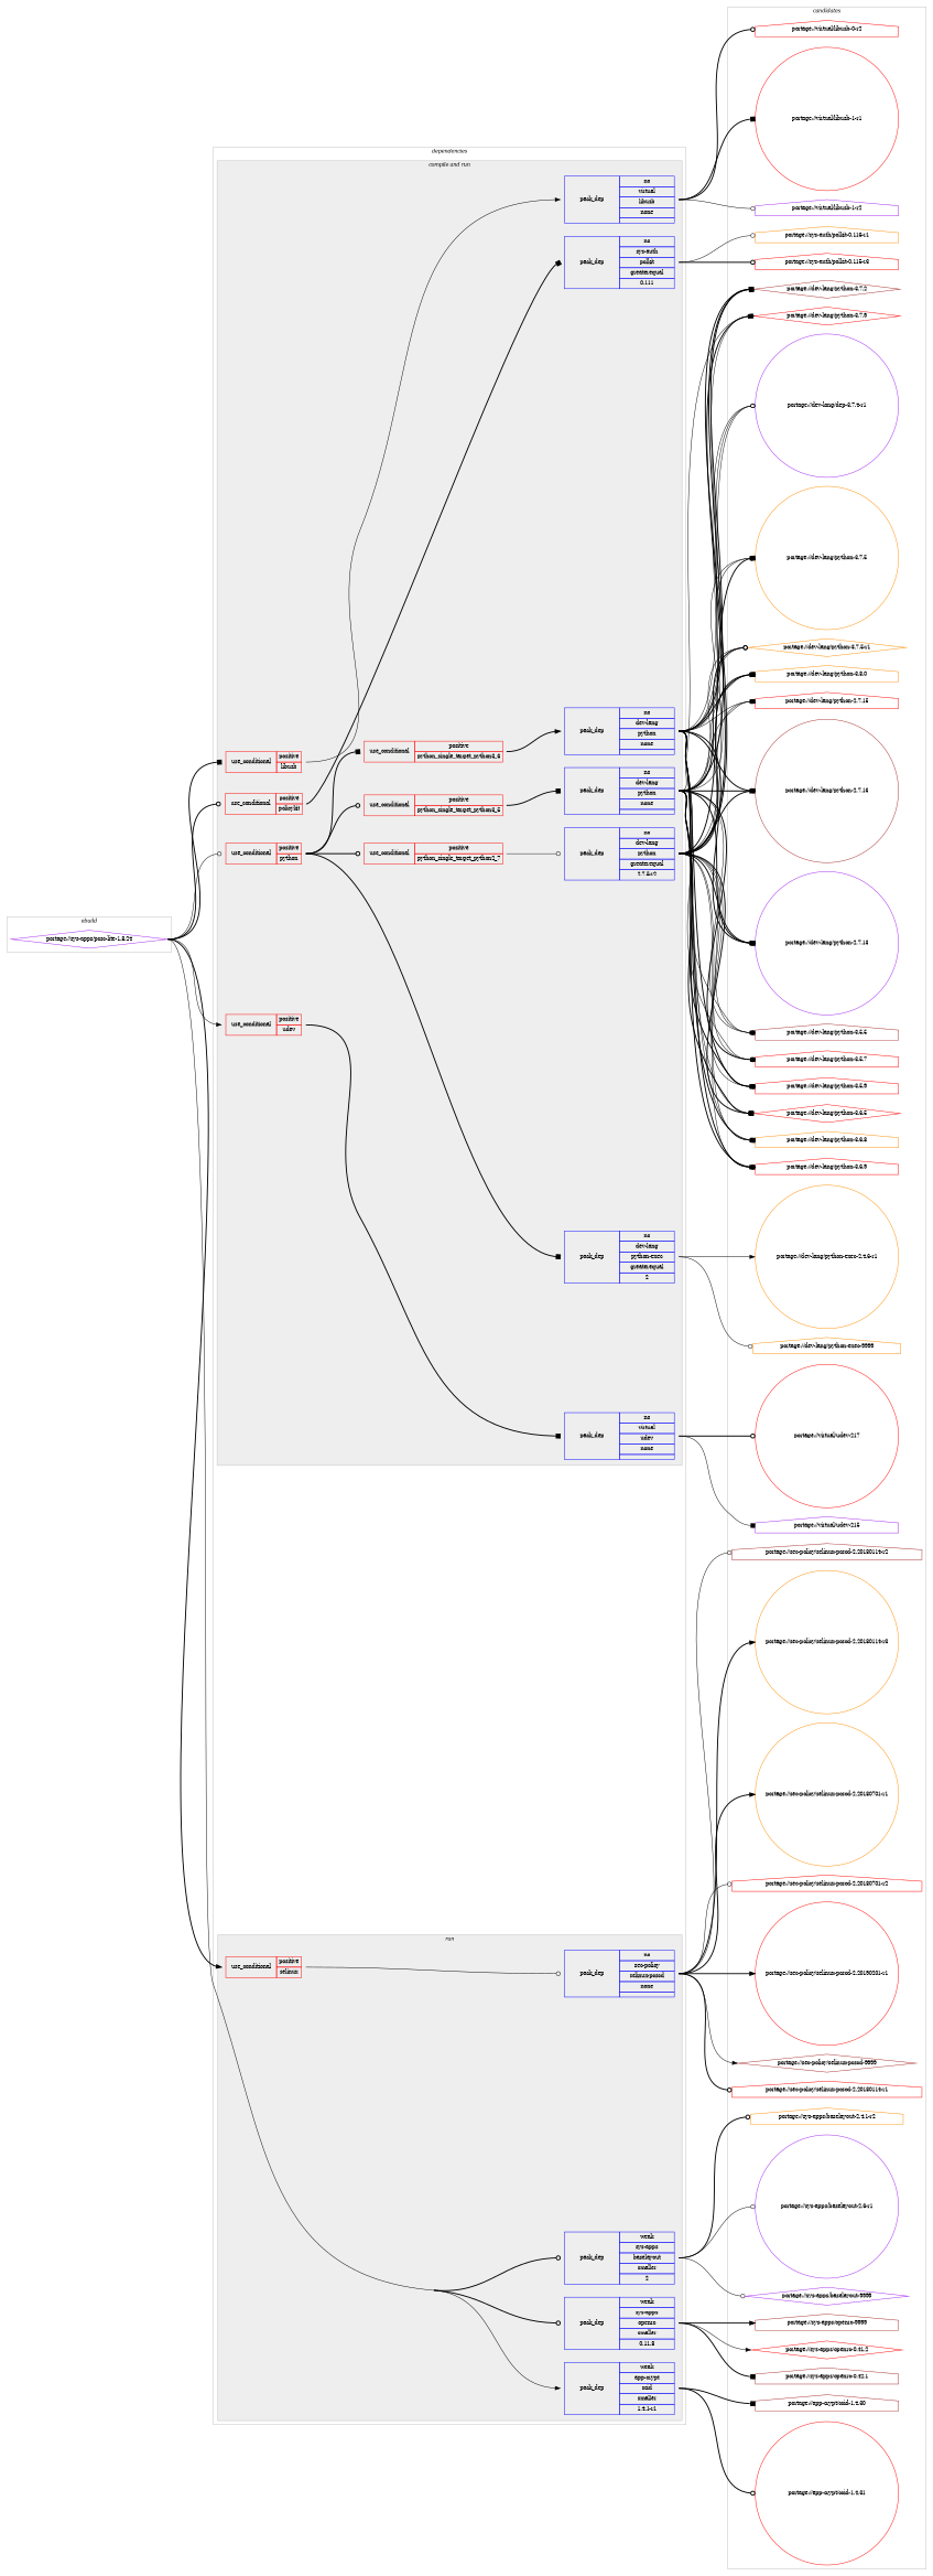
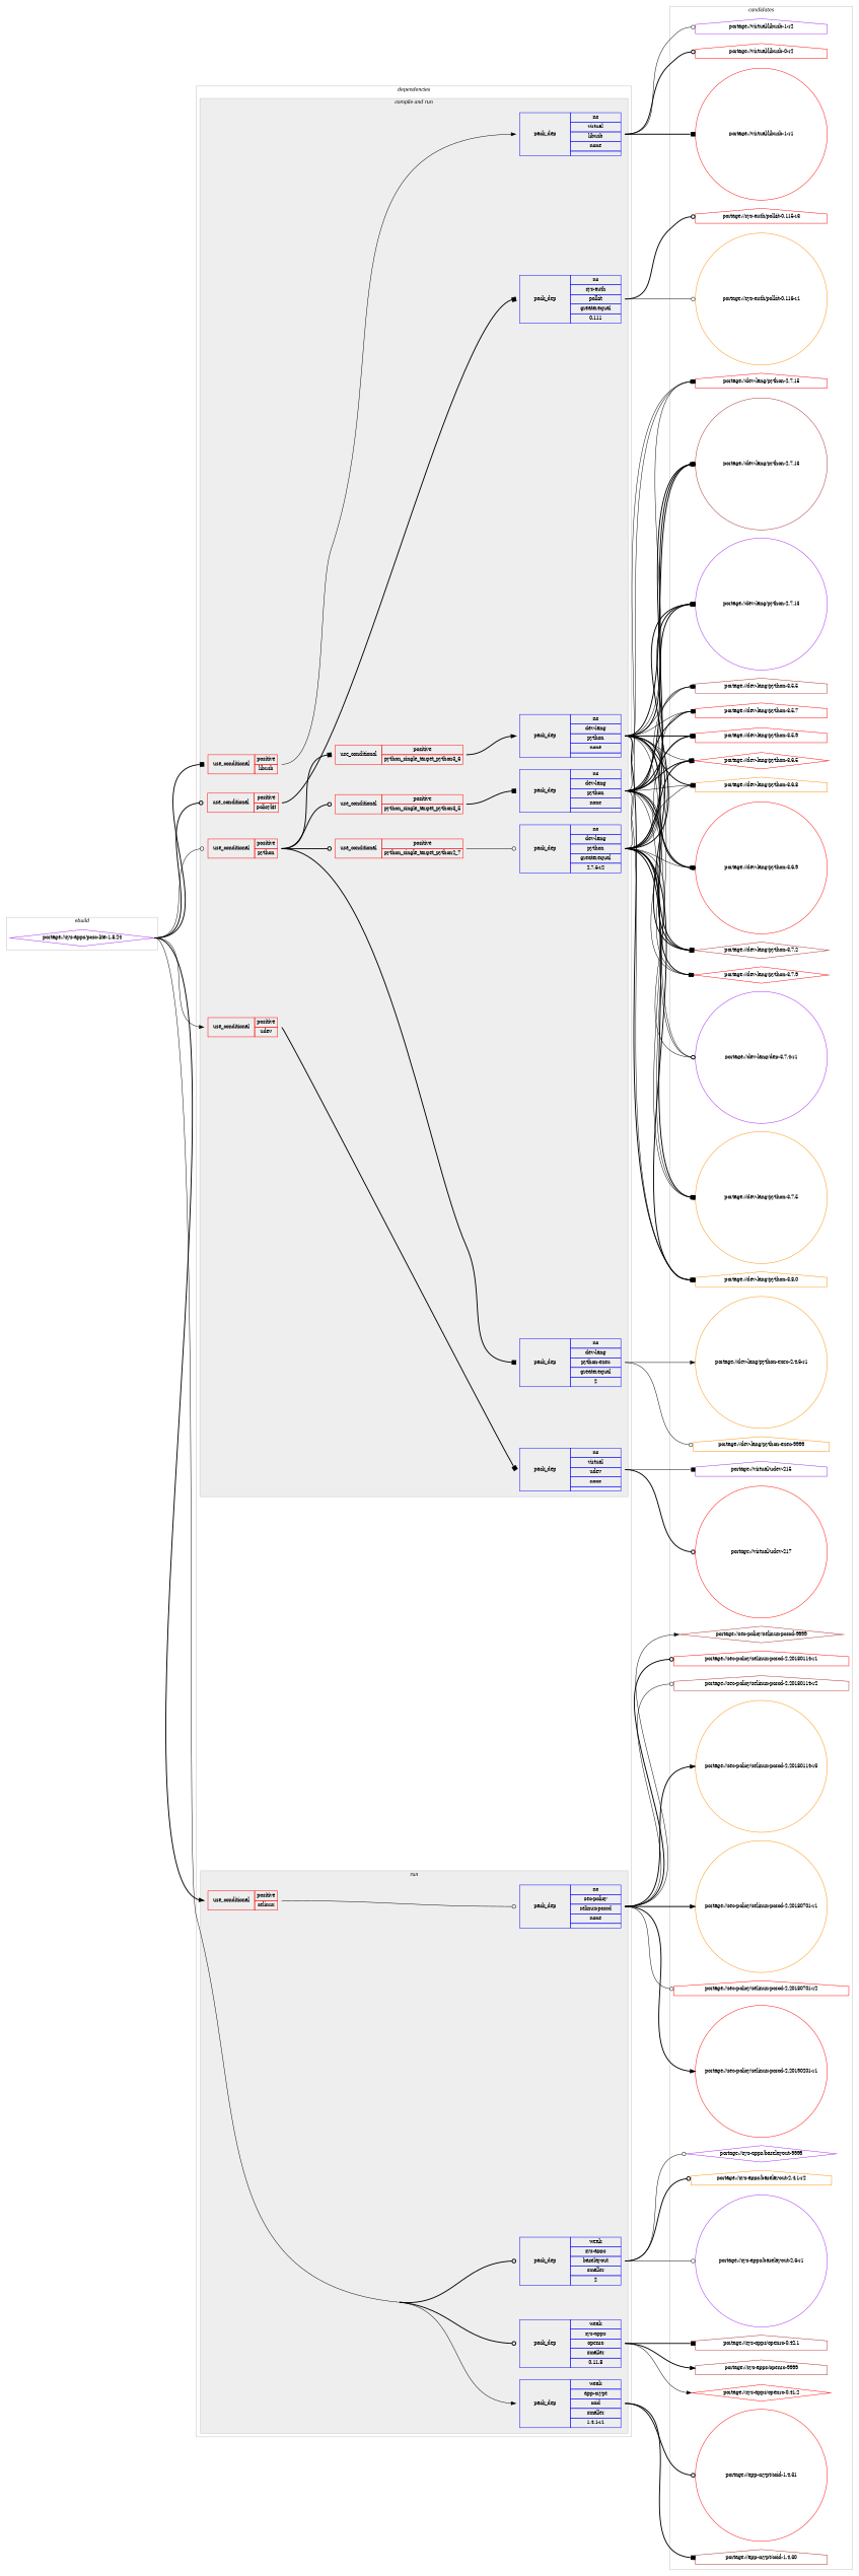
  digraph {
    compound=true
    concentrate=true
    fontname="DejaVu Serif"
    fontsize=10
    newrank=true
    rankdir=LR
    ranksep=1.5
    node [color=red fontname="DejaVu Serif" fontsize=10 shape=none]
    edge [arrowhead=odot fontname="DejaVu Serif" headport=w style=bold tailport=e weight=100]
    n1 [color=purple label="portage://sys-apps/pcsc-lite-1.8.24" shape=diamond width=4]
    n2 [color=blue label=<<TABLE BORDER="0" CELLBORDER="1" CELLSPACING="0" CELLPADDING="4" WIDTH="220"><TR><TD ROWSPAN="6" CELLPADDING="30">pack_dep</TD></TR><TR><TD WIDTH="110">no</TD></TR><TR><TD>virtual</TD></TR><TR><TD>libusb</TD></TR><TR><TD>none</TD></TR><TR><TD></TD></TR></TABLE>>]
    n3 [label=<<TABLE BORDER="0" CELLBORDER="1" CELLSPACING="0" CELLPADDING="4"><TR><TD ROWSPAN="3" CELLPADDING="10">use_conditional</TD></TR><TR><TD>positive</TD></TR><TR><TD>libusb</TD></TR></TABLE>>]
    n4 [color=blue label=<<TABLE BORDER="0" CELLBORDER="1" CELLSPACING="0" CELLPADDING="4" WIDTH="220"><TR><TD ROWSPAN="6" CELLPADDING="30">pack_dep</TD></TR><TR><TD WIDTH="110">no</TD></TR><TR><TD>sys-auth</TD></TR><TR><TD>polkit</TD></TR><TR><TD>greaterequal</TD></TR><TR><TD>0.111</TD></TR></TABLE>>]
    n5 [label=<<TABLE BORDER="0" CELLBORDER="1" CELLSPACING="0" CELLPADDING="4"><TR><TD ROWSPAN="3" CELLPADDING="10">use_conditional</TD></TR><TR><TD>positive</TD></TR><TR><TD>policykit</TD></TR></TABLE>>]
    n6 [color=blue label=<<TABLE BORDER="0" CELLBORDER="1" CELLSPACING="0" CELLPADDING="4" WIDTH="220"><TR><TD ROWSPAN="6" CELLPADDING="30">pack_dep</TD></TR><TR><TD WIDTH="110">no</TD></TR><TR><TD>dev-lang</TD></TR><TR><TD>python</TD></TR><TR><TD>greaterequal</TD></TR><TR><TD>2.7.5-r2</TD></TR></TABLE>>]
    n7 [label=<<TABLE BORDER="0" CELLBORDER="1" CELLSPACING="0" CELLPADDING="4"><TR><TD ROWSPAN="3" CELLPADDING="10">use_conditional</TD></TR><TR><TD>positive</TD></TR><TR><TD>python_single_target_python2_7</TD></TR></TABLE>>]
    n8 [color=blue label=<<TABLE BORDER="0" CELLBORDER="1" CELLSPACING="0" CELLPADDING="4" WIDTH="220"><TR><TD ROWSPAN="6" CELLPADDING="30">pack_dep</TD></TR><TR><TD WIDTH="110">no</TD></TR><TR><TD>dev-lang</TD></TR><TR><TD>python</TD></TR><TR><TD>none</TD></TR><TR><TD></TD></TR></TABLE>>]
    n9 [label=<<TABLE BORDER="0" CELLBORDER="1" CELLSPACING="0" CELLPADDING="4"><TR><TD ROWSPAN="3" CELLPADDING="10">use_conditional</TD></TR><TR><TD>positive</TD></TR><TR><TD>python_single_target_python3_5</TD></TR></TABLE>>]
    n10 [color=blue label=<<TABLE BORDER="0" CELLBORDER="1" CELLSPACING="0" CELLPADDING="4" WIDTH="220"><TR><TD ROWSPAN="6" CELLPADDING="30">pack_dep</TD></TR><TR><TD WIDTH="110">no</TD></TR><TR><TD>dev-lang</TD></TR><TR><TD>python</TD></TR><TR><TD>none</TD></TR><TR><TD></TD></TR></TABLE>>]
    n11 [label=<<TABLE BORDER="0" CELLBORDER="1" CELLSPACING="0" CELLPADDING="4"><TR><TD ROWSPAN="3" CELLPADDING="10">use_conditional</TD></TR><TR><TD>positive</TD></TR><TR><TD>python_single_target_python3_6</TD></TR></TABLE>>]
    n12 [color=blue label=<<TABLE BORDER="0" CELLBORDER="1" CELLSPACING="0" CELLPADDING="4" WIDTH="220"><TR><TD ROWSPAN="6" CELLPADDING="30">pack_dep</TD></TR><TR><TD WIDTH="110">no</TD></TR><TR><TD>dev-lang</TD></TR><TR><TD>python-exec</TD></TR><TR><TD>greaterequal</TD></TR><TR><TD>2</TD></TR></TABLE>>]
    n13 [label=<<TABLE BORDER="0" CELLBORDER="1" CELLSPACING="0" CELLPADDING="4"><TR><TD ROWSPAN="3" CELLPADDING="10">use_conditional</TD></TR><TR><TD>positive</TD></TR><TR><TD>python</TD></TR></TABLE>>]
    n14 [color=blue label=<<TABLE BORDER="0" CELLBORDER="1" CELLSPACING="0" CELLPADDING="4" WIDTH="220"><TR><TD ROWSPAN="6" CELLPADDING="30">pack_dep</TD></TR><TR><TD WIDTH="110">no</TD></TR><TR><TD>virtual</TD></TR><TR><TD>udev</TD></TR><TR><TD>none</TD></TR><TR><TD></TD></TR></TABLE>>]
    n15 [label=<<TABLE BORDER="0" CELLBORDER="1" CELLSPACING="0" CELLPADDING="4"><TR><TD ROWSPAN="3" CELLPADDING="10">use_conditional</TD></TR><TR><TD>positive</TD></TR><TR><TD>udev</TD></TR></TABLE>>]
    n16 [color=blue label=<<TABLE BORDER="0" CELLBORDER="1" CELLSPACING="0" CELLPADDING="4" WIDTH="220"><TR><TD ROWSPAN="6" CELLPADDING="30">pack_dep</TD></TR><TR><TD WIDTH="110">weak</TD></TR><TR><TD>sys-apps</TD></TR><TR><TD>openrc</TD></TR><TR><TD>smaller</TD></TR><TR><TD>0.11.8</TD></TR></TABLE>>]
    n17 [color=blue label=<<TABLE BORDER="0" CELLBORDER="1" CELLSPACING="0" CELLPADDING="4" WIDTH="220"><TR><TD ROWSPAN="6" CELLPADDING="30">pack_dep</TD></TR><TR><TD WIDTH="110">no</TD></TR><TR><TD>sec-policy</TD></TR><TR><TD>selinux-pcscd</TD></TR><TR><TD>none</TD></TR><TR><TD></TD></TR></TABLE>>]
    n18 [label=<<TABLE BORDER="0" CELLBORDER="1" CELLSPACING="0" CELLPADDING="4"><TR><TD ROWSPAN="3" CELLPADDING="10">use_conditional</TD></TR><TR><TD>positive</TD></TR><TR><TD>selinux</TD></TR></TABLE>>]
    n19 [color=blue label=<<TABLE BORDER="0" CELLBORDER="1" CELLSPACING="0" CELLPADDING="4" WIDTH="220"><TR><TD ROWSPAN="6" CELLPADDING="30">pack_dep</TD></TR><TR><TD WIDTH="110">weak</TD></TR><TR><TD>app-crypt</TD></TR><TR><TD>ccid</TD></TR><TR><TD>smaller</TD></TR><TR><TD>1.4.1-r1</TD></TR></TABLE>>]
    n20 [color=blue label=<<TABLE BORDER="0" CELLBORDER="1" CELLSPACING="0" CELLPADDING="4" WIDTH="220"><TR><TD ROWSPAN="6" CELLPADDING="30">pack_dep</TD></TR><TR><TD WIDTH="110">weak</TD></TR><TR><TD>sys-apps</TD></TR><TR><TD>baselayout</TD></TR><TR><TD>smaller</TD></TR><TR><TD>2</TD></TR></TABLE>>]
    n21 [label="portage://virtual/libusb-0-r2" shape=house width=4]
    n22 [label="portage://virtual/libusb-1-r1" shape=circle width=4]
    n23 [color=purple label="portage://virtual/libusb-1-r2" shape=house width=4]
    n24 [label="portage://sys-auth/polkit-0.115-r3" shape=house width=4]
-   n25 [color=darkorange label="portage://sys-auth/polkit-0.116-r1" shape=house width=4]
+   n25 [color=darkorange label="portage://sys-auth/polkit-0.116-r1" shape=circle width=4]
    n26 [label="portage://dev-lang/python-2.7.15" shape=house width=4]
    n27 [color=brown label="portage://dev-lang/python-2.7.16" shape=circle width=4]
    n28 [color=purple label="portage://dev-lang/python-2.7.13" shape=circle width=4]
    n29 [color=brown label="portage://dev-lang/python-3.5.5" shape=house width=4]
    n30 [label="portage://dev-lang/python-3.5.7" shape=house width=4]
    n31 [label="portage://dev-lang/python-3.5.9" shape=house width=4]
    n32 [label="portage://dev-lang/python-3.6.5" shape=diamond width=4]
    n33 [color=darkorange label="portage://dev-lang/python-3.6.8" shape=house width=4]
-   n34 [label="portage://dev-lang/python-3.6.9" shape=house width=4]
+   n34 [label="portage://dev-lang/python-3.6.9" shape=circle width=4]
    n35 [color=brown label="portage://dev-lang/python-3.7.2" shape=diamond width=4]
    n36 [label="portage://dev-lang/python-3.7.9" shape=diamond width=4]
    n37 [color=purple label="portage://dev-lang/dep-3.7.4-r1" shape=circle width=4]
    n38 [color=darkorange label="portage://dev-lang/python-3.7.5" shape=circle width=4]
-   n39 [color=darkorange label="portage://dev-lang/python-3.7.5-r1" shape=diamond width=4]
    n40 [color=darkorange label="portage://dev-lang/python-3.8.0" shape=house width=4]
    n41 [color=darkorange label="portage://dev-lang/python-exec-2.4.6-r1" shape=circle width=4]
    n42 [color=darkorange label="portage://dev-lang/python-exec-9999" shape=house width=4]
    n43 [color=purple label="portage://virtual/udev-215" shape=house width=4]
    n44 [label="portage://virtual/udev-217" shape=circle width=4]
    n45 [label="portage://sec-policy/selinux-pcscd-2.20180114-r1" shape=house width=4]
    n46 [color=brown label="portage://sec-policy/selinux-pcscd-2.20180114-r2" shape=house width=4]
    n47 [color=darkorange label="portage://sec-policy/selinux-pcscd-2.20180114-r3" shape=circle width=4]
    n48 [color=darkorange label="portage://sec-policy/selinux-pcscd-2.20180701-r1" shape=circle width=4]
    n49 [label="portage://sec-policy/selinux-pcscd-2.20180701-r2" shape=house width=4]
    n50 [label="portage://sec-policy/selinux-pcscd-2.20190201-r1" shape=circle width=4]
    n51 [color=brown label="portage://sec-policy/selinux-pcscd-9999" shape=diamond width=4]
    n52 [color=brown label="portage://app-crypt/ccid-1.4.30" shape=house width=4]
    n53 [label="portage://app-crypt/ccid-1.4.31" shape=circle width=4]
    n54 [color=darkorange label="portage://sys-apps/baselayout-2.4.1-r2" shape=house width=4]
    n55 [color=purple label="portage://sys-apps/baselayout-2.6-r1" shape=circle width=4]
    n56 [color=purple label="portage://sys-apps/baselayout-9999" shape=diamond width=4]
    n57 [label="portage://sys-apps/openrc-0.41.2" shape=diamond width=4]
    n58 [color=brown label="portage://sys-apps/openrc-0.42.1" shape=house width=4]
    n59 [color=brown label="portage://sys-apps/openrc-9999" shape=house width=4]
    subgraph cluster_1 {
      color=gray
      label=<<i>ebuild</i>>
      rank=same
      n1
    }
    subgraph cluster_2 {
      color=gray
      label=<<i>dependencies</i>>
      subgraph cluster_3 {
        color=gray
        fillcolor="#eeeeee"
        label=<<i>compile</i>>
        style=filled
      }
      subgraph cluster_4 {
        color=gray
        fillcolor="#eeeeee"
        label=<<i>compile and run</i>>
        style=filled
        subgraph sub_5 {
          color=gray
          fillcolor="#eeeeee"
          label=<<i>compile and run</i>>
          style=filled
          n3
          subgraph sub_6 {
            color=gray
            fillcolor="#eeeeee"
            label=<<i>compile and run</i>>
            style=filled
            n2
          }
        }
        subgraph sub_7 {
          color=gray
          fillcolor="#eeeeee"
          label=<<i>compile and run</i>>
          style=filled
          n5
          subgraph sub_8 {
            color=gray
            fillcolor="#eeeeee"
            label=<<i>compile and run</i>>
            style=filled
            n4
          }
        }
        subgraph sub_9 {
          color=gray
          fillcolor="#eeeeee"
          label=<<i>compile and run</i>>
          style=filled
          n13
          subgraph sub_10 {
            color=gray
            fillcolor="#eeeeee"
            label=<<i>compile and run</i>>
            style=filled
            n7
            subgraph sub_11 {
              color=gray
              fillcolor="#eeeeee"
              label=<<i>compile and run</i>>
              style=filled
              n6
            }
          }
          subgraph sub_12 {
            color=gray
            fillcolor="#eeeeee"
            label=<<i>compile and run</i>>
            style=filled
            n9
            subgraph sub_13 {
              color=gray
              fillcolor="#eeeeee"
              label=<<i>compile and run</i>>
              style=filled
              n8
            }
          }
          subgraph sub_14 {
            color=gray
            fillcolor="#eeeeee"
            label=<<i>compile and run</i>>
            style=filled
            n11
            subgraph sub_15 {
              color=gray
              fillcolor="#eeeeee"
              label=<<i>compile and run</i>>
              style=filled
              n10
            }
          }
          subgraph sub_16 {
            color=gray
            fillcolor="#eeeeee"
            label=<<i>compile and run</i>>
            style=filled
            n12
          }
        }
        subgraph sub_17 {
          color=gray
          fillcolor="#eeeeee"
          label=<<i>compile and run</i>>
          style=filled
          n15
          subgraph sub_18 {
            color=gray
            fillcolor="#eeeeee"
            label=<<i>compile and run</i>>
            style=filled
            n14
          }
        }
      }
      subgraph cluster_19 {
        color=gray
        fillcolor="#eeeeee"
        label=<<i>run</i>>
        style=filled
        subgraph sub_20 {
          color=gray
          fillcolor="#eeeeee"
          label=<<i>run</i>>
          style=filled
          n16
        }
        subgraph sub_21 {
          color=gray
          fillcolor="#eeeeee"
          label=<<i>run</i>>
          style=filled
          n18
          subgraph sub_22 {
            color=gray
            fillcolor="#eeeeee"
            label=<<i>run</i>>
            style=filled
            n17
          }
        }
        subgraph sub_23 {
          color=gray
          fillcolor="#eeeeee"
          label=<<i>run</i>>
          style=filled
          n19
        }
        subgraph sub_24 {
          color=gray
          fillcolor="#eeeeee"
          label=<<i>run</i>>
          style=filled
          n20
        }
      }
    }
    subgraph cluster_25 {
      color=gray
      label=<<i>candidates</i>>
      rank=same
      subgraph sub_26 {
        color=black
        label=<<i>candidates</i>>
        nodesep=1
        rank=same
        n21
        n22
        n23
      }
      subgraph sub_27 {
        color=black
        label=<<i>candidates</i>>
        nodesep=1
        rank=same
        n24
        n25
      }
      subgraph sub_28 {
        color=black
        label=<<i>candidates</i>>
        nodesep=1
        rank=same
        n26
        n27
        n28
        n29
        n30
        n31
        n32
        n33
        n34
        n35
        n36
        n37
        n38
-       n39
        n40
      }
      subgraph sub_29 {
        color=black
        label=<<i>candidates</i>>
        nodesep=1
        rank=same
        n26
        n27
        n28
        n29
        n30
        n31
        n32
        n33
        n34
        n35
        n36
        n37
        n38
-       n39
        n40
      }
      subgraph sub_30 {
        color=black
        label=<<i>candidates</i>>
        nodesep=1
        rank=same
        n26
        n27
        n28
        n29
        n30
        n31
        n32
        n33
        n34
        n35
        n36
        n37
        n38
-       n39
        n40
      }
      subgraph sub_31 {
        color=black
        label=<<i>candidates</i>>
        nodesep=1
        rank=same
        n41
        n42
      }
      subgraph sub_32 {
        color=black
        label=<<i>candidates</i>>
        nodesep=1
        rank=same
        n43
        n44
      }
      subgraph sub_33 {
        color=black
        label=<<i>candidates</i>>
        nodesep=1
        rank=same
        n45
        n46
        n47
        n48
        n49
        n50
        n51
      }
      subgraph sub_34 {
        color=black
        label=<<i>candidates</i>>
        nodesep=1
        rank=same
        n52
        n53
      }
      subgraph sub_35 {
        color=black
        label=<<i>candidates</i>>
        nodesep=1
        rank=same
        n54
        n55
        n56
      }
      subgraph sub_36 {
        color=black
        label=<<i>candidates</i>>
        nodesep=1
        rank=same
        n57
        n58
        n59
      }
    }
    n1 -> n3 [arrowhead=box weight=20]
    n1 -> n5 [weight=20]
    n1 -> n13 [style=solid weight=20]
    n1 -> n15 [arrowhead=normal style=solid weight=20]
    n1 -> n16 [weight=20]
    n1 -> n18 [arrowhead=normal weight=20]
    n1 -> n19 [arrowhead=normal style=solid weight=20]
    n1 -> n20 [weight=20]
    n2 -> n21
    n2 -> n22 [arrowhead=box]
    n2 -> n23 [style=solid]
    n3 -> n2 [arrowhead=normal style=solid weight=20]
    n4 -> n24
    n4 -> n25 [style=solid]
    n5 -> n4 [arrowhead=box weight=20]
    n6 -> n26 [arrowhead=box style=solid]
    n6 -> n27 [arrowhead=normal]
    n6 -> n28 [arrowhead=box]
    n6 -> n29 [arrowhead=normal style=solid]
    n6 -> n30 [arrowhead=box style=solid]
    n6 -> n31 [style=solid]
    n6 -> n32 [arrowhead=box]
    n6 -> n33 [arrowhead=normal style=solid]
    n6 -> n34 [arrowhead=box style=solid]
    n6 -> n35 [arrowhead=box]
    n6 -> n36 [arrowhead=normal]
    n6 -> n37 [style=solid]
    n6 -> n38 [arrowhead=box]
-   n6 -> n39 [style=solid]
    n6 -> n40 [arrowhead=box]
    n7 -> n6 [style=solid weight=20]
    n8 -> n26 [arrowhead=normal style=solid]
    n8 -> n27
    n8 -> n28 [arrowhead=box]
    n8 -> n29 [style=solid]
    n8 -> n30
    n8 -> n31 [arrowhead=box]
    n8 -> n32 [arrowhead=box]
    n8 -> n33 [arrowhead=box style=solid]
    n8 -> n34 [arrowhead=normal]
    n8 -> n35 [arrowhead=box]
    n8 -> n36 [style=solid]
    n8 -> n37 [style=solid]
    n8 -> n38 [arrowhead=box style=solid]
-   n8 -> n39
    n8 -> n40 [arrowhead=box style=solid]
    n9 -> n8 [arrowhead=box weight=20]
    n10 -> n26 [arrowhead=box style=solid]
    n10 -> n27 [arrowhead=box]
    n10 -> n28 [arrowhead=normal]
    n10 -> n29 [arrowhead=box style=solid]
    n10 -> n30 [arrowhead=box style=solid]
    n10 -> n31 [arrowhead=normal]
    n10 -> n32 [arrowhead=normal style=solid]
    n10 -> n33 [arrowhead=box]
    n10 -> n34
    n10 -> n35 [arrowhead=box]
    n10 -> n36 [arrowhead=box style=solid]
    n10 -> n37 [style=solid]
    n10 -> n38 [arrowhead=normal style=solid]
-   n10 -> n39 [style=solid]
    n10 -> n40 [arrowhead=normal]
    n11 -> n10 [arrowhead=normal weight=20]
    n12 -> n41 [arrowhead=normal style=solid]
    n12 -> n42 [style=solid]
    n13 -> n7 [weight=20]
    n13 -> n9 [weight=20]
    n13 -> n11 [arrowhead=box weight=20]
    n13 -> n12 [arrowhead=box weight=20]
    n14 -> n43 [arrowhead=box style=solid]
    n14 -> n44
    n15 -> n14 [arrowhead=box weight=20]
    n16 -> n57 [arrowhead=normal style=solid]
    n16 -> n58 [arrowhead=box]
    n16 -> n59 [arrowhead=normal]
    n17 -> n45
    n17 -> n46 [style=solid]
    n17 -> n47 [arrowhead=normal]
    n17 -> n48 [arrowhead=normal]
    n17 -> n49 [style=solid]
    n17 -> n50 [arrowhead=normal]
    n17 -> n51 [arrowhead=normal style=solid]
    n18 -> n17 [style=solid weight=20]
    n19 -> n52 [arrowhead=box]
    n19 -> n53
    n20 -> n54
    n20 -> n55 [style=solid]
    n20 -> n56 [style=solid]
  }
